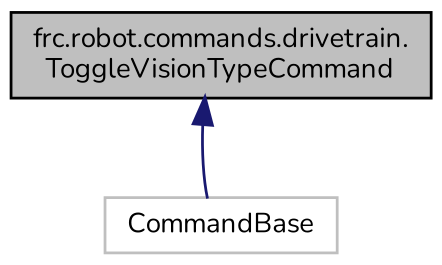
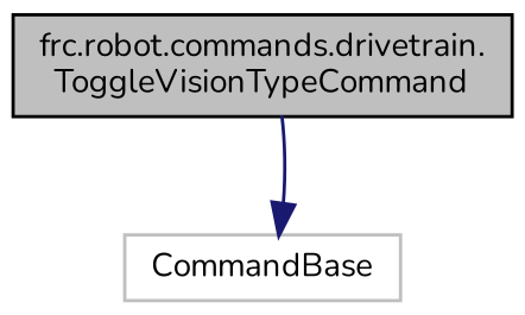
  digraph {
    fontname=Nunito
    node [fontname=Nunito fontsize=10 shape=record style=filled]
    n1 [color=black fillcolor=grey75 fontcolor=black height=0.2 label="frc.robot.commands.drivetrain.\lToggleVisionTypeCommand" width=0.4]
    n2 [color=grey75 fillcolor=white height=0.2 label=CommandBase width=0.4]
-   n1 -> n2 [color=midnightblue dir=back fontname=Nunito fontsize=10 labelfontname=Helvetica labelfontsize=10 style=solid]
+   n2 -> n1 [color=midnightblue dir=back fontname=Nunito fontsize=10 labelfontname=Helvetica labelfontsize=10 style=solid]
  }
